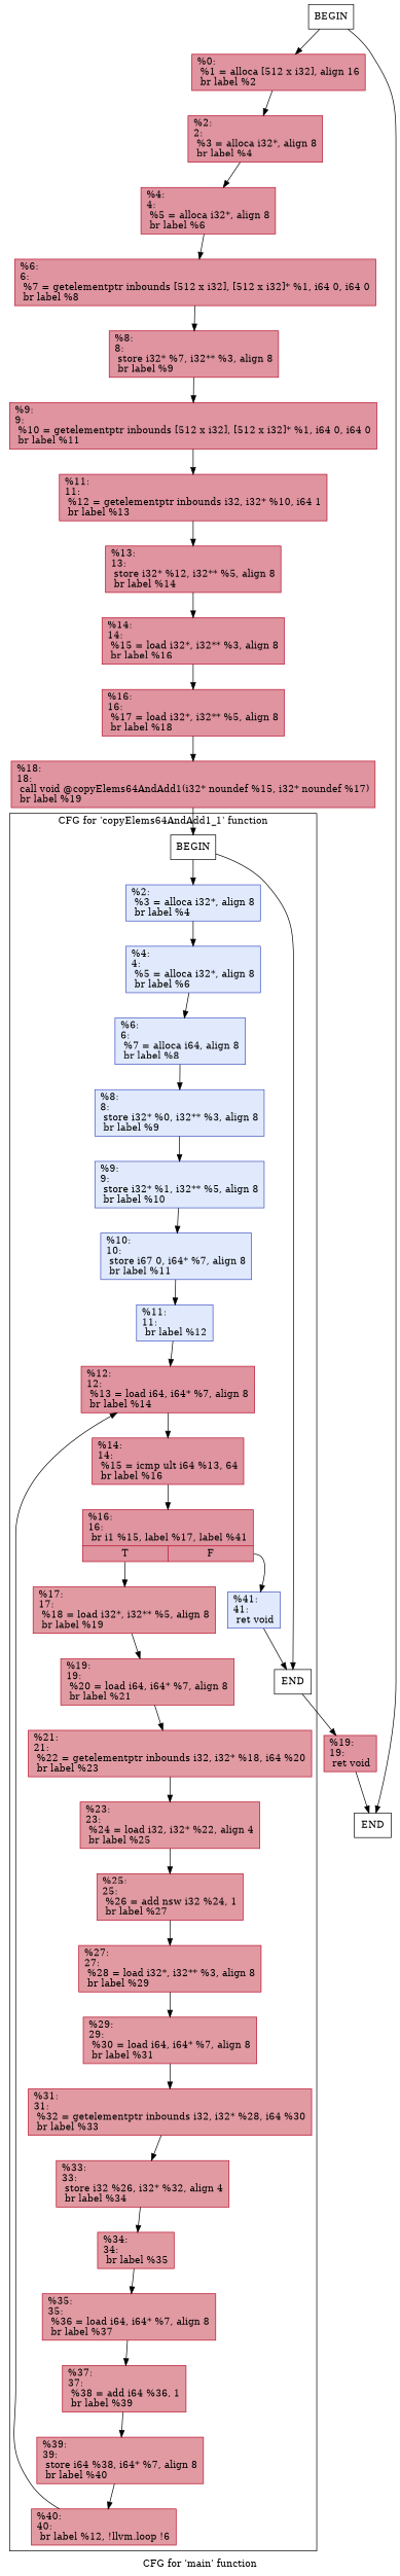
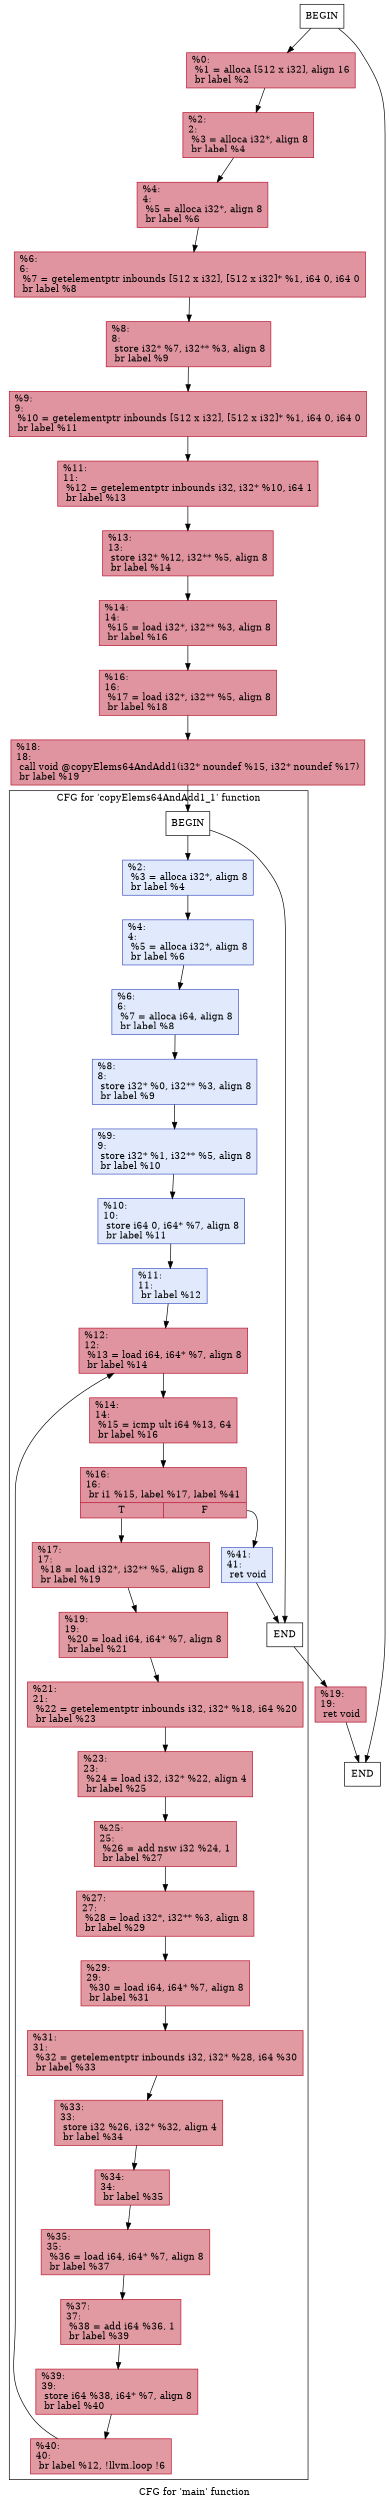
  digraph {
    label="CFG for 'main' function"
    node [shape=record color="#b70d28ff" fillcolor="#b70d2870" style=filled]
    n1 [label=BEGIN color="" fillcolor="" style=""]
    n2 [label=END color="" fillcolor="" style=""]
    n3 [color="#3d50c3ff" fillcolor="#b9d0f970" label="{%2:\l  %3 = alloca i32*, align 8\l  br label %4\l}"]
    n4 [color="#3d50c3ff" fillcolor="#b9d0f970" label="{%4:\l4:                                                \l  %5 = alloca i32*, align 8\l  br label %6\l}"]
    n5 [color="#3d50c3ff" fillcolor="#b9d0f970" label="{%6:\l6:                                                \l  %7 = alloca i64, align 8\l  br label %8\l}"]
    n6 [color="#3d50c3ff" fillcolor="#b9d0f970" label="{%8:\l8:                                                \l  store i32* %0, i32** %3, align 8\l  br label %9\l}"]
    n7 [color="#3d50c3ff" fillcolor="#b9d0f970" label="{%9:\l9:                                                \l  store i32* %1, i32** %5, align 8\l  br label %10\l}"]
-   n8 [color="#3d50c3ff" fillcolor="#b9d0f970" label="{%10:\l10:                                               \l  store i67 0, i64* %7, align 8\l  br label %11\l}"]
+   n8 [color="#3d50c3ff" fillcolor="#b9d0f970" label="{%10:\l10:                                               \l  store i64 0, i64* %7, align 8\l  br label %11\l}"]
    n9 [color="#3d50c3ff" fillcolor="#b9d0f970" label="{%11:\l11:                                               \l  br label %12\l}"]
    n10 [label="{%12:\l12:                                               \l  %13 = load i64, i64* %7, align 8\l  br label %14\l}"]
    n11 [label="{%14:\l14:                                               \l  %15 = icmp ult i64 %13, 64\l  br label %16\l}"]
    n12 [label="{%16:\l16:                                               \l  br i1 %15, label %17, label %41\l|{<s0>T|<s1>F}}"]
    n13 [fillcolor="#bb1b2c70" label="{%17:\l17:                                               \l  %18 = load i32*, i32** %5, align 8\l  br label %19\l}"]
    n14 [color="#3d50c3ff" fillcolor="#b9d0f970" label="{%41:\l41:                                               \l  ret void\l}"]
    n15 [fillcolor="#bb1b2c70" label="{%19:\l19:                                               \l  %20 = load i64, i64* %7, align 8\l  br label %21\l}"]
    n16 [fillcolor="#bb1b2c70" label="{%21:\l21:                                               \l  %22 = getelementptr inbounds i32, i32* %18, i64 %20\l  br label %23\l}"]
    n17 [fillcolor="#bb1b2c70" label="{%23:\l23:                                               \l  %24 = load i32, i32* %22, align 4\l  br label %25\l}"]
    n18 [fillcolor="#bb1b2c70" label="{%25:\l25:                                               \l  %26 = add nsw i32 %24, 1\l  br label %27\l}"]
    n19 [fillcolor="#bb1b2c70" label="{%27:\l27:                                               \l  %28 = load i32*, i32** %3, align 8\l  br label %29\l}"]
    n20 [fillcolor="#bb1b2c70" label="{%29:\l29:                                               \l  %30 = load i64, i64* %7, align 8\l  br label %31\l}"]
    n21 [fillcolor="#bb1b2c70" label="{%31:\l31:                                               \l  %32 = getelementptr inbounds i32, i32* %28, i64 %30\l  br label %33\l}"]
    n22 [fillcolor="#bb1b2c70" label="{%33:\l33:                                               \l  store i32 %26, i32* %32, align 4\l  br label %34\l}"]
    n23 [fillcolor="#bb1b2c70" label="{%34:\l34:                                               \l  br label %35\l}"]
    n24 [fillcolor="#bb1b2c70" label="{%35:\l35:                                               \l  %36 = load i64, i64* %7, align 8\l  br label %37\l}"]
    n25 [fillcolor="#bb1b2c70" label="{%37:\l37:                                               \l  %38 = add i64 %36, 1\l  br label %39\l}"]
    n26 [fillcolor="#bb1b2c70" label="{%39:\l39:                                               \l  store i64 %38, i64* %7, align 8\l  br label %40\l}"]
    n27 [fillcolor="#bb1b2c70" label="{%40:\l40:                                               \l  br label %12, !llvm.loop !6\l}"]
    n28 [label=BEGIN color="" fillcolor="" style=""]
    n29 [label="{%0:\l  %1 = alloca [512 x i32], align 16\l  br label %2\l}"]
    n30 [label=END color="" fillcolor="" style=""]
    n31 [label="{%2:\l2:                                                \l  %3 = alloca i32*, align 8\l  br label %4\l}"]
    n32 [label="{%4:\l4:                                                \l  %5 = alloca i32*, align 8\l  br label %6\l}"]
    n33 [label="{%6:\l6:                                                \l  %7 = getelementptr inbounds [512 x i32], [512 x i32]* %1, i64 0, i64 0\l  br label %8\l}"]
    n34 [label="{%8:\l8:                                                \l  store i32* %7, i32** %3, align 8\l  br label %9\l}"]
    n35 [label="{%9:\l9:                                                \l  %10 = getelementptr inbounds [512 x i32], [512 x i32]* %1, i64 0, i64 0\l  br label %11\l}"]
    n36 [label="{%11:\l11:                                               \l  %12 = getelementptr inbounds i32, i32* %10, i64 1\l  br label %13\l}"]
    n37 [label="{%13:\l13:                                               \l  store i32* %12, i32** %5, align 8\l  br label %14\l}"]
    n38 [label="{%14:\l14:                                               \l  %15 = load i32*, i32** %3, align 8\l  br label %16\l}"]
    n39 [label="{%16:\l16:                                               \l  %17 = load i32*, i32** %5, align 8\l  br label %18\l}"]
    n40 [label="{%18:\l18:                                               \l  call void @copyElems64AndAdd1(i32* noundef %15, i32* noundef %17)\l  br label %19\l}"]
    n41 [label="{%19:\l19:                                               \l  ret void\l}"]
    subgraph cluster_1 {
      bgcolor=white
      label="CFG for 'copyElems64AndAdd1_1' function"
      style=filled
      n1
      n2
      n3
      n4
      n5
      n6
      n7
      n8
      n9
      n10
      n11
      n12
      n13
      n14
      n15
      n16
      n17
      n18
      n19
      n20
      n21
      n22
      n23
      n24
      n25
      n26
      n27
    }
    n1 -> n2
    n1 -> n3
    n2 -> n41
    n3 -> n4
    n4 -> n5
    n5 -> n6
    n6 -> n7
    n7 -> n8
    n8 -> n9
    n9 -> n10
    n10 -> n11
    n11 -> n12
    n12 -> n13 [tailport=s0]
    n12 -> n14 [tailport=s1]
    n13 -> n15
    n14 -> n2
    n15 -> n16
    n16 -> n17
    n17 -> n18
    n18 -> n19
    n19 -> n20
    n20 -> n21
    n21 -> n22
    n22 -> n23
    n23 -> n24
    n24 -> n25
    n25 -> n26
    n26 -> n27
    n27 -> n10
    n28 -> n29
    n28 -> n30
    n29 -> n31
    n31 -> n32
    n32 -> n33
    n33 -> n34
    n34 -> n35
    n35 -> n36
    n36 -> n37
    n37 -> n38
    n38 -> n39
    n39 -> n40
    n40 -> n1
    n41 -> n30
  }
